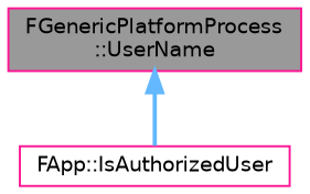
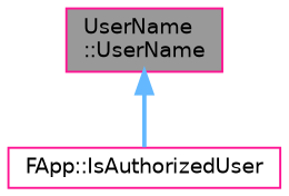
  digraph {
    rankdir=TB
    node [color=deeppink fontname=Helvetica fontsize=10 shape=box style=filled]
-   n1 [fillcolor=grey60 fontcolor=black height=0.2 label="FGenericPlatformProcess\l::UserName" width=0.4]
+   n1 [fillcolor=grey60 fontcolor=black height=0.2 label="UserName\l::UserName" width=0.4]
    n2 [fillcolor=white height=0.2 label="FApp::IsAuthorizedUser" width=0.4]
    n1 -> n2 [color=steelblue1 dir=back fontname=Helvetica fontsize=10 labelfontname=Helvetica labelfontsize=10 style=bold]
  }
